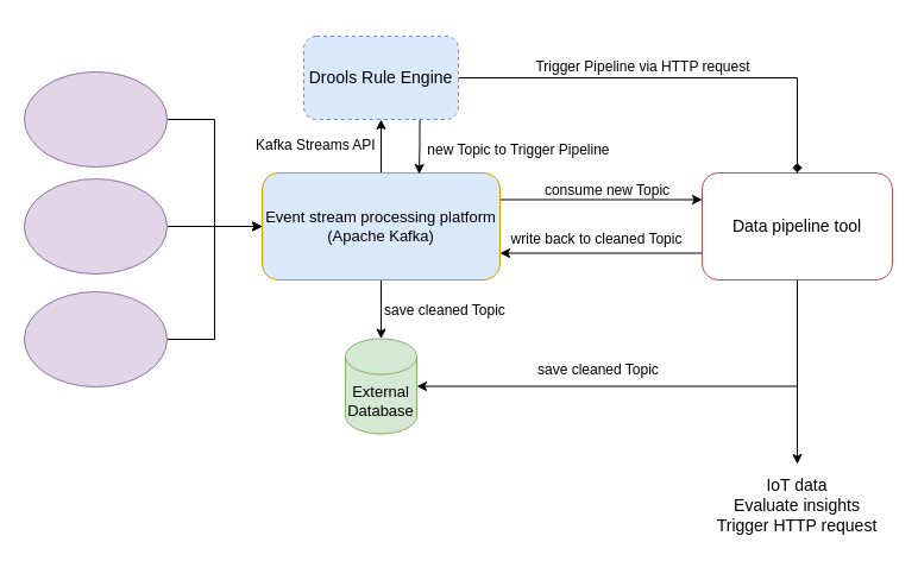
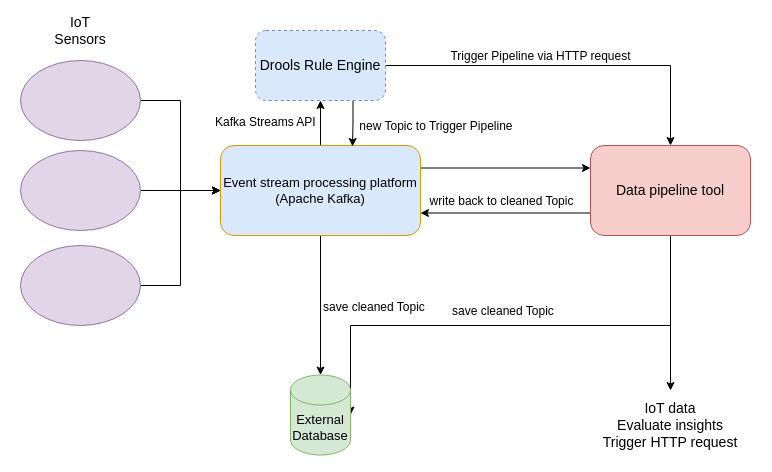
  <mxCell id="0" />
  <mxCell id="1" parent="0" />
  <mxCell id="2" style="edgeStyle=orthogonalEdgeStyle;rounded=0;orthogonalLoop=1;jettySize=auto;html=1;exitX=1;exitY=0.5;exitDx=0;exitDy=0;entryX=0;entryY=0.5;entryDx=0;entryDy=0;fontSize=12;" edge="1" parent="1" source="3" target="13"><mxGeometry relative="1" as="geometry" /></mxCell>
  <mxCell id="3" value="" style="ellipse;whiteSpace=wrap;html=1;fillColor=#e1d5e7;strokeColor=#9673a6;fontSize=12;" vertex="1" parent="1"><mxGeometry x="20" y="60" width="120" height="80" as="geometry" /></mxCell>
  <mxCell id="4" style="edgeStyle=orthogonalEdgeStyle;rounded=0;orthogonalLoop=1;jettySize=auto;html=1;exitX=1;exitY=0.5;exitDx=0;exitDy=0;fontSize=12;" edge="1" parent="1" source="5"><mxGeometry relative="1" as="geometry"><mxPoint x="220" y="190" as="targetPoint" /></mxGeometry></mxCell>
  <mxCell id="5" value="" style="ellipse;whiteSpace=wrap;html=1;fillColor=#e1d5e7;strokeColor=#9673a6;fontSize=12;" vertex="1" parent="1"><mxGeometry x="20" y="150" width="120" height="80" as="geometry" /></mxCell>
  <mxCell id="6" style="edgeStyle=orthogonalEdgeStyle;rounded=0;orthogonalLoop=1;jettySize=auto;html=1;exitX=1;exitY=0.5;exitDx=0;exitDy=0;entryX=0;entryY=0.5;entryDx=0;entryDy=0;fontSize=12;" edge="1" parent="1" source="7" target="13"><mxGeometry relative="1" as="geometry" /></mxCell>
  <mxCell id="7" value="" style="ellipse;whiteSpace=wrap;html=1;fillColor=#e1d5e7;strokeColor=#9673a6;fontSize=12;" vertex="1" parent="1"><mxGeometry x="20" y="245" width="120" height="80" as="geometry" /></mxCell>
+ <mxCell id="8" value="IoT Sensors" style="text;html=1;strokeColor=none;fillColor=none;align=center;verticalAlign=middle;whiteSpace=wrap;rounded=0;fontSize=14;" vertex="1" parent="1"><mxGeometry x="45" y="20" width="70" height="20" as="geometry" /></mxCell>
  <mxCell id="9" value="Kafka Streams API&amp;nbsp;" style="edgeStyle=orthogonalEdgeStyle;rounded=0;orthogonalLoop=1;jettySize=auto;html=1;exitX=0.5;exitY=0;exitDx=0;exitDy=0;entryX=0.5;entryY=1;entryDx=0;entryDy=0;align=right;fontSize=12;" edge="1" parent="1" source="13" target="18"><mxGeometry relative="1" as="geometry" /></mxCell>
  <mxCell id="10" style="edgeStyle=orthogonalEdgeStyle;rounded=0;orthogonalLoop=1;jettySize=auto;html=1;exitX=1;exitY=0.25;exitDx=0;exitDy=0;entryX=0;entryY=0.25;entryDx=0;entryDy=0;fontSize=12;" edge="1" parent="1" source="13" target="23"><mxGeometry relative="1" as="geometry" /></mxCell>
  <mxCell id="11" style="edgeStyle=orthogonalEdgeStyle;rounded=0;orthogonalLoop=1;jettySize=auto;html=1;exitX=0.5;exitY=1;exitDx=0;exitDy=0;fontSize=12;entryX=0.5;entryY=0;entryDx=0;entryDy=0;entryPerimeter=0;" edge="1" parent="1" source="13" target="25"><mxGeometry relative="1" as="geometry"><mxPoint x="320" y="280" as="targetPoint" /></mxGeometry></mxCell>
  <mxCell id="12" value="save cleaned Topic" style="edgeLabel;html=1;align=left;verticalAlign=middle;resizable=0;points=[];fontSize=12;" vertex="1" connectable="0" parent="11"><mxGeometry x="0.022" y="1" relative="1" as="geometry"><mxPoint as="offset" /></mxGeometry></mxCell>
  <mxCell id="13" value="Event stream processing platform&lt;br style=&quot;font-size: 13px;&quot;&gt;(Apache Kafka)" style="rounded=1;whiteSpace=wrap;html=1;fillColor=#dae8fc;strokeColor=#d79b00;fontSize=13;" vertex="1" parent="1"><mxGeometry x="220" y="145" width="200" height="90" as="geometry" /></mxCell>
- <mxCell id="14" style="edgeStyle=orthogonalEdgeStyle;rounded=0;orthogonalLoop=1;jettySize=auto;html=1;exitX=1;exitY=0.5;exitDx=0;exitDy=0;fontSize=12;entryX=0.5;entryY=0;entryDx=0;entryDy=0;endArrow=diamond;" edge="1" parent="1" source="18" target="23"><mxGeometry relative="1" as="geometry"><mxPoint x="580" y="140" as="targetPoint" /></mxGeometry></mxCell>
+ <mxCell id="14" style="edgeStyle=orthogonalEdgeStyle;rounded=0;orthogonalLoop=1;jettySize=auto;html=1;exitX=1;exitY=0.5;exitDx=0;exitDy=0;fontSize=12;entryX=0.5;entryY=0;entryDx=0;entryDy=0;" edge="1" parent="1" source="18" target="23"><mxGeometry relative="1" as="geometry"><mxPoint x="580" y="140" as="targetPoint" /></mxGeometry></mxCell>
  <mxCell id="15" value="Trigger Pipeline via HTTP request" style="edgeLabel;html=1;align=center;verticalAlign=bottom;resizable=0;points=[];labelPosition=center;verticalLabelPosition=top;fontSize=12;" vertex="1" connectable="0" parent="14"><mxGeometry x="-0.156" y="1" relative="1" as="geometry"><mxPoint as="offset" /></mxGeometry></mxCell>
  <mxCell id="16" value="" style="edgeStyle=orthogonalEdgeStyle;rounded=0;orthogonalLoop=1;jettySize=auto;html=1;exitX=0.75;exitY=1;exitDx=0;exitDy=0;align=right;fontSize=12;entryX=0.66;entryY=0.011;entryDx=0;entryDy=0;entryPerimeter=0;" edge="1" parent="1" source="18" target="13"><mxGeometry relative="1" as="geometry"><mxPoint x="352" y="140" as="targetPoint" /></mxGeometry></mxCell>
  <mxCell id="17" value="&amp;nbsp;new Topic to Trigger Pipeline" style="edgeLabel;html=1;align=left;verticalAlign=middle;resizable=0;points=[];labelPosition=right;verticalLabelPosition=middle;fontSize=12;" vertex="1" connectable="0" parent="16"><mxGeometry x="0.107" y="-1" relative="1" as="geometry"><mxPoint x="3" as="offset" /></mxGeometry></mxCell>
  <mxCell id="18" value="Drools Rule Engine" style="rounded=1;whiteSpace=wrap;html=1;fillColor=#dae8fc;strokeColor=#6c8ebf;fontSize=14;dashed=1;" vertex="1" parent="1"><mxGeometry x="255" y="30" width="130" height="70" as="geometry" /></mxCell>
  <mxCell id="19" style="edgeStyle=orthogonalEdgeStyle;rounded=0;orthogonalLoop=1;jettySize=auto;html=1;exitX=0;exitY=0.75;exitDx=0;exitDy=0;entryX=1;entryY=0.75;entryDx=0;entryDy=0;fontSize=12;" edge="1" parent="1" source="23" target="13"><mxGeometry relative="1" as="geometry" /></mxCell>
  <mxCell id="20" value="write back to cleaned Topic" style="edgeLabel;html=1;align=center;verticalAlign=middle;resizable=0;points=[];fontSize=12;" vertex="1" connectable="0" parent="19"><mxGeometry x="0.114" relative="1" as="geometry"><mxPoint x="5" y="-12" as="offset" /></mxGeometry></mxCell>
  <mxCell id="21" style="edgeStyle=orthogonalEdgeStyle;rounded=0;orthogonalLoop=1;jettySize=auto;html=1;exitX=0.5;exitY=1;exitDx=0;exitDy=0;entryX=1;entryY=0.5;entryDx=0;entryDy=0;entryPerimeter=0;fontSize=12;" edge="1" parent="1" source="23" target="25"><mxGeometry relative="1" as="geometry"><Array as="points"><mxPoint x="670" y="325" /></Array></mxGeometry></mxCell>
  <mxCell id="22" style="edgeStyle=orthogonalEdgeStyle;rounded=0;orthogonalLoop=1;jettySize=auto;html=1;exitX=0.5;exitY=1;exitDx=0;exitDy=0;fontSize=12;" edge="1" parent="1" source="23"><mxGeometry relative="1" as="geometry"><mxPoint x="670" y="390" as="targetPoint" /></mxGeometry></mxCell>
- <mxCell id="23" value="Data pipeline tool" style="rounded=1;whiteSpace=wrap;html=1;fillColor=#ffffff;strokeColor=#b85450;fontSize=14;" vertex="1" parent="1"><mxGeometry x="590" y="145" width="160" height="90" as="geometry" /></mxCell>
- <mxCell id="24" value="consume new Topic" style="text;html=1;align=center;verticalAlign=middle;resizable=0;points=[];autosize=1;strokeColor=none;fontSize=12;" vertex="1" parent="1"><mxGeometry x="450" y="150" width="120" height="20" as="geometry" /></mxCell>
- <mxCell id="25" value="External Database" style="shape=cylinder3;whiteSpace=wrap;html=1;boundedLbl=1;backgroundOutline=1;size=15;fontSize=13;align=center;fillColor=#d5e8d4;strokeColor=#82b366;" vertex="1" parent="1"><mxGeometry x="290" y="284.5" width="60" height="80" as="geometry" /></mxCell>
+ <mxCell id="23" value="Data pipeline tool" style="rounded=1;whiteSpace=wrap;html=1;fillColor=#f8cecc;strokeColor=#b85450;fontSize=14;" vertex="1" parent="1"><mxGeometry x="590" y="145" width="160" height="90" as="geometry" /></mxCell>
+ <mxCell id="25" value="External Database" style="shape=cylinder3;whiteSpace=wrap;html=1;boundedLbl=1;backgroundOutline=1;size=15;fontSize=13;align=center;fillColor=#d5e8d4;strokeColor=#82b366;" vertex="1" parent="1"><mxGeometry x="290" y="374.5" width="60" height="80" as="geometry" /></mxCell>
  <mxCell id="26" value="save cleaned Topic" style="edgeLabel;html=1;align=left;verticalAlign=middle;resizable=0;points=[];fontSize=12;" vertex="1" connectable="0" parent="1"><mxGeometry x="450" y="310" as="geometry" /></mxCell>
  <mxCell id="27" value="IoT data&lt;br style=&quot;font-size: 14px;&quot;&gt;Evaluate insights&lt;br style=&quot;font-size: 14px;&quot;&gt;Trigger HTTP request" style="text;html=1;strokeColor=none;fillColor=none;align=center;verticalAlign=middle;whiteSpace=wrap;rounded=0;fontSize=14;spacing=2;" vertex="1" parent="1"><mxGeometry x="595" y="400" width="150" height="50" as="geometry" /></mxCell>
